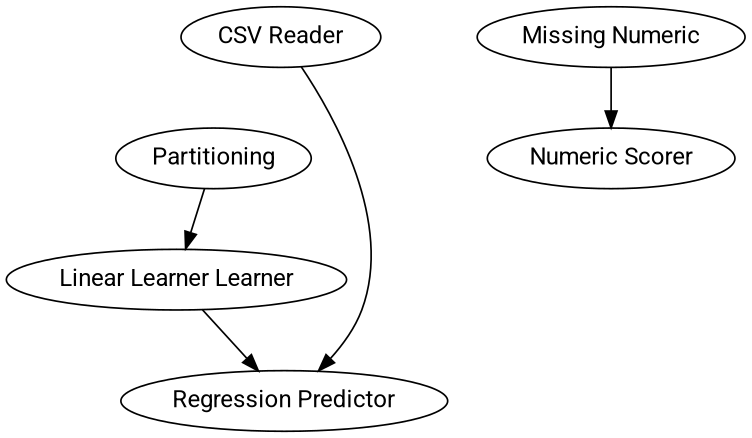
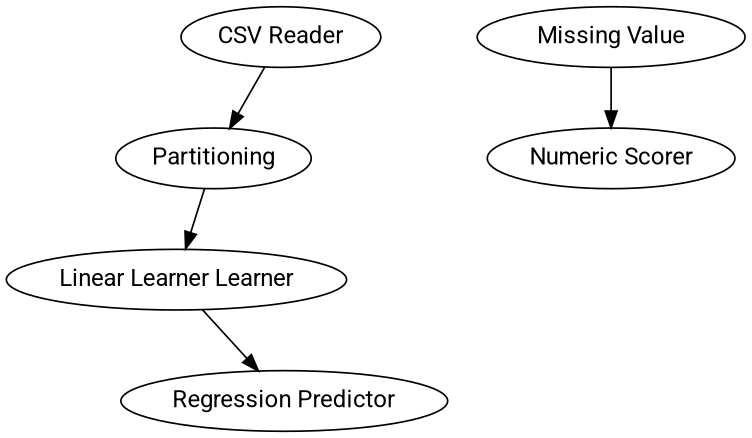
  digraph {
    fontname=Roboto
    rankdir=TB
    node [fontname=Roboto]
    edge [fontname=Roboto]
    n1 [label=Partitioning]
    n2 [label="Linear Learner Learner"]
    n3 [label="Regression Predictor"]
    n4 [label="Numeric Scorer"]
-   n5 [label="Missing Numeric"]
+   n5 [label="Missing Value"]
    n6 [label="CSV Reader"]
    n1 -> n2
    n2 -> n3
    n5 -> n4
-   n6 -> n3
+   n6 -> n1
  }
